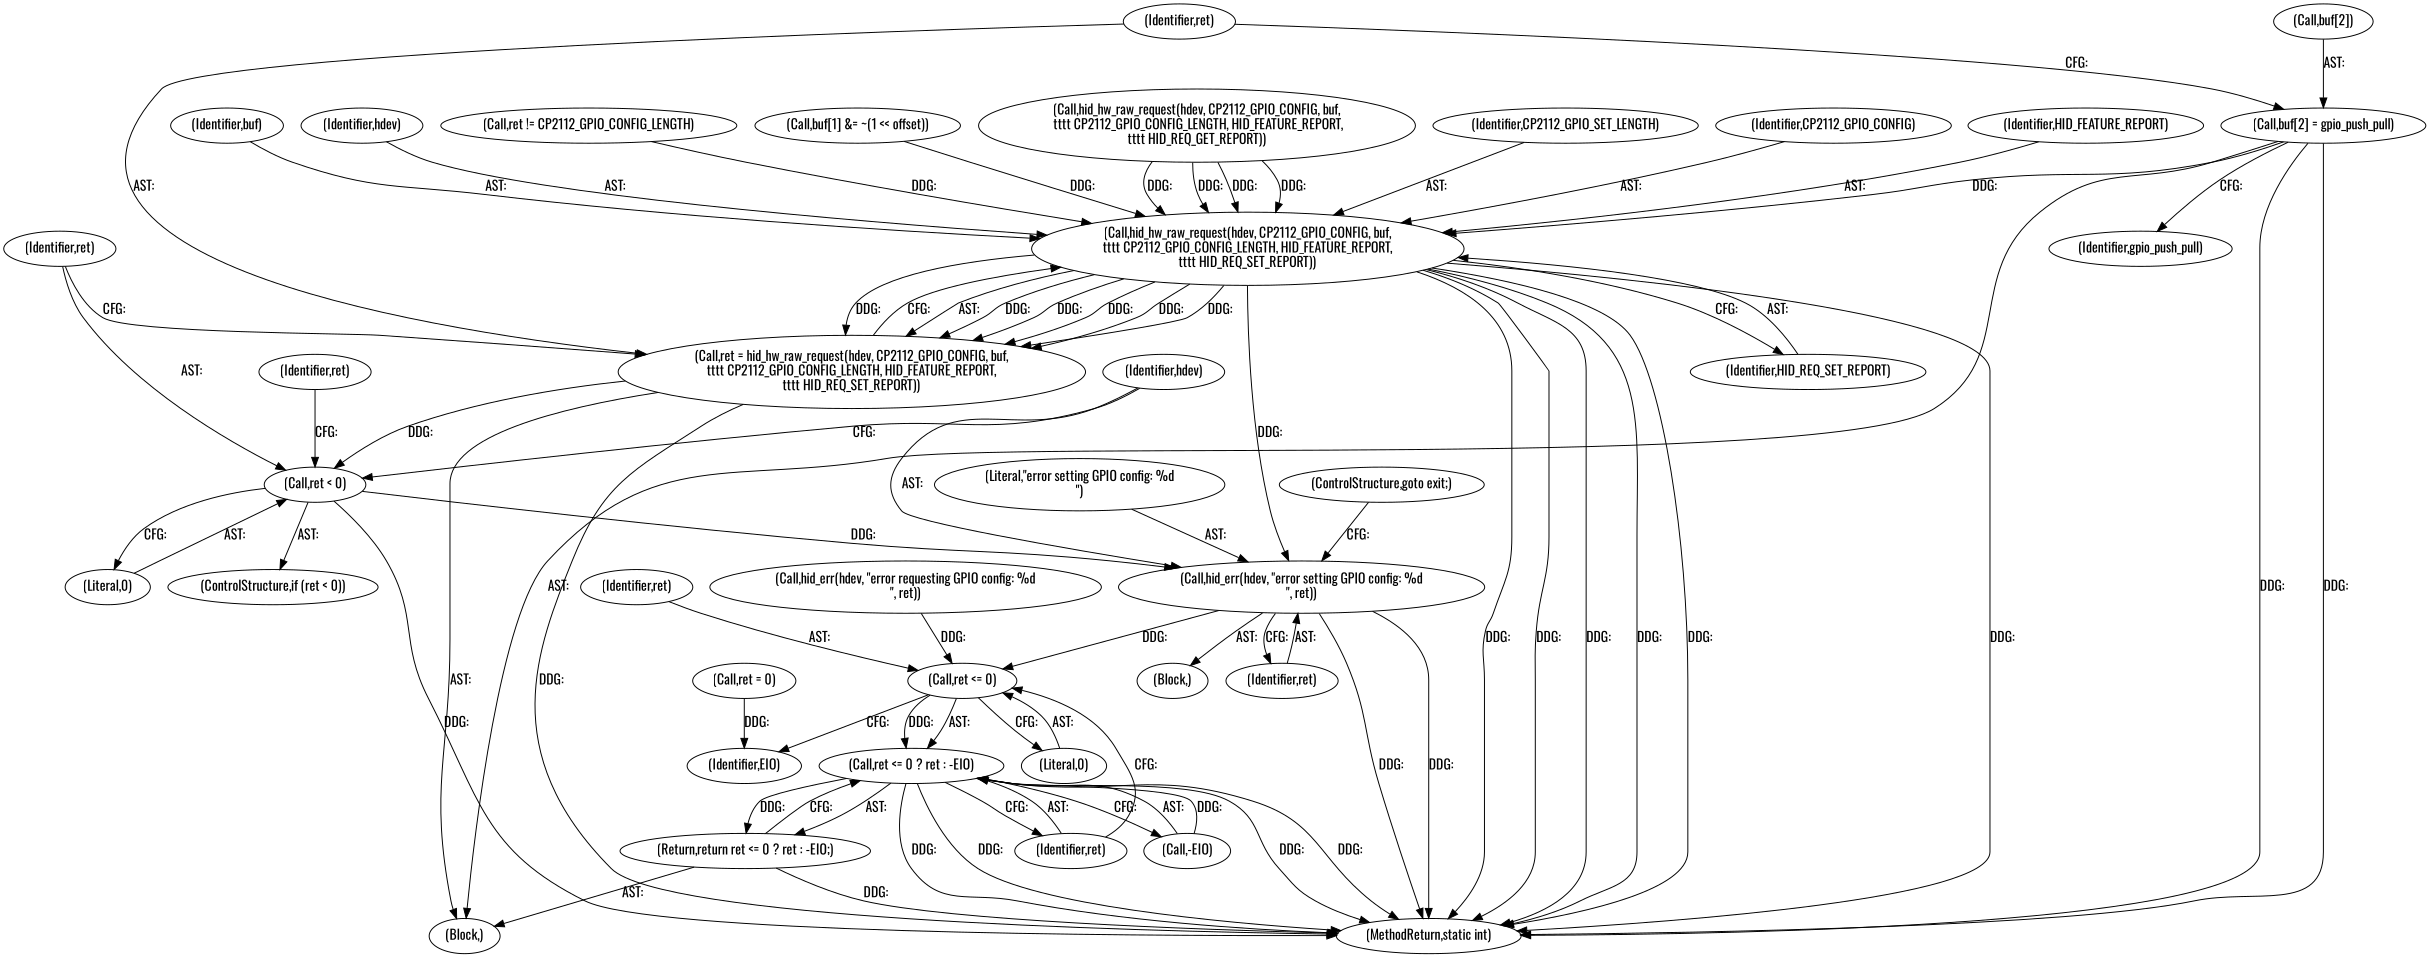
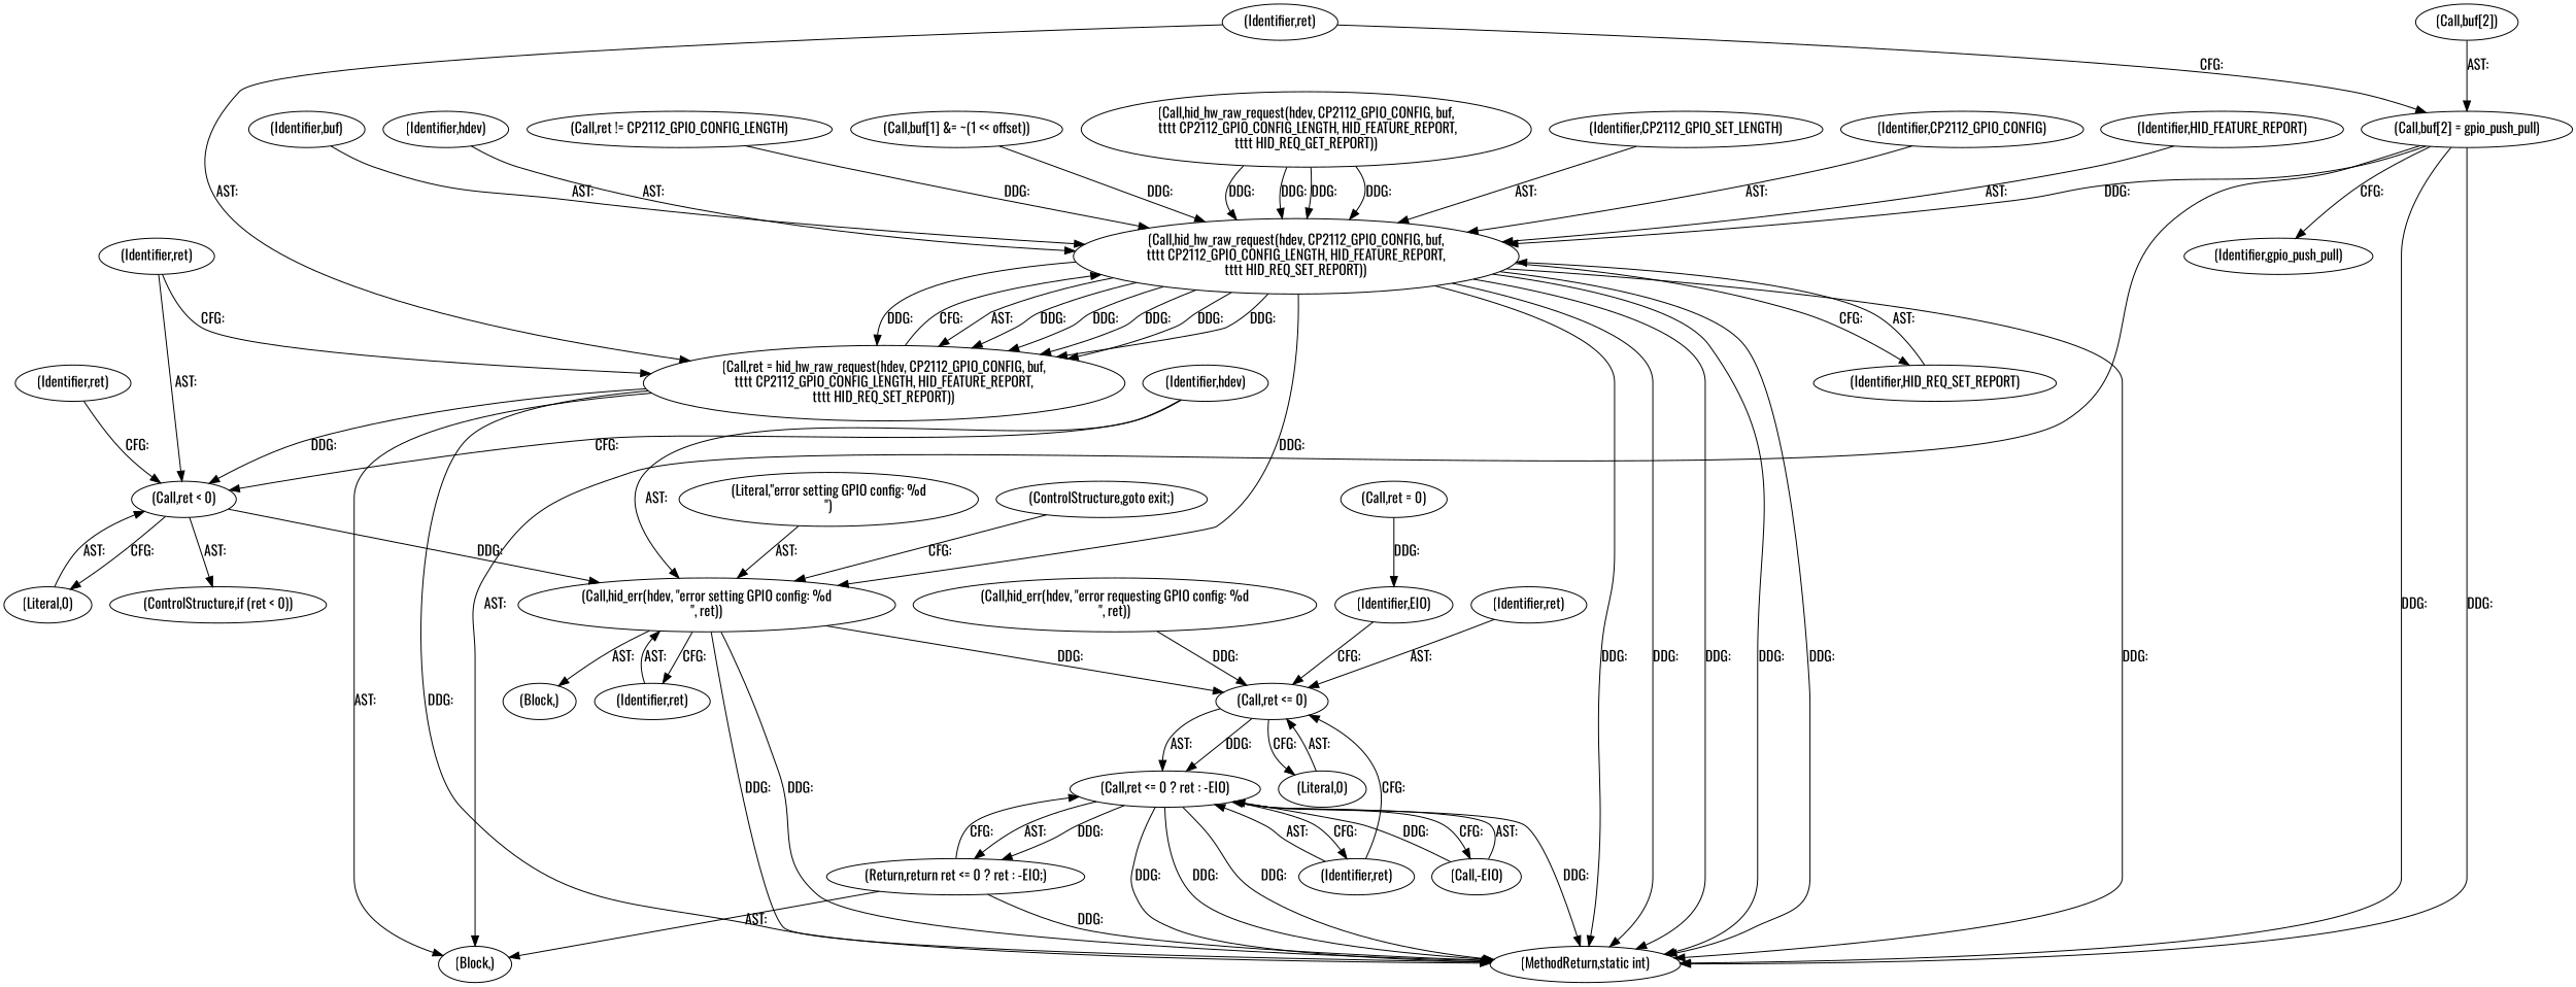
  digraph {
    fontname=Oswald
    node [fontname=Oswald]
    edge [fontname=Oswald]
    n1 [label="(Call,buf[2] = gpio_push_pull)"]
    n2 [label="(Call,hid_hw_raw_request(hdev, CP2112_GPIO_CONFIG, buf,\n\t\t\t\t CP2112_GPIO_CONFIG_LENGTH, HID_FEATURE_REPORT,\n\t\t\t\t HID_REQ_SET_REPORT))"]
    n3 [label="(MethodReturn,static int)"]
    n4 [label="(Block,)"]
    n5 [label="(Identifier,gpio_push_pull)"]
    n6 [label="(Call,ret = hid_hw_raw_request(hdev, CP2112_GPIO_CONFIG, buf,\n\t\t\t\t CP2112_GPIO_CONFIG_LENGTH, HID_FEATURE_REPORT,\n\t\t\t\t HID_REQ_SET_REPORT))"]
    n7 [label="(Call,hid_err(hdev, \"error setting GPIO config: %d\n\", ret))"]
    n8 [label="(Identifier,HID_REQ_SET_REPORT)"]
    n9 [label="(Call,ret < 0)"]
    n10 [label="(Call,ret <= 0)"]
    n11 [label="(Block,)"]
    n12 [label="(Identifier,ret)"]
    n13 [label="(Literal,0)"]
    n14 [label="(ControlStructure,if (ret < 0))"]
    n15 [label="(Call,ret <= 0 ? ret : -EIO)"]
    n16 [label="(Literal,0)"]
    n17 [label="(Return,return ret <= 0 ? ret : -EIO;)"]
    n18 [label="(Identifier,ret)"]
    n19 [label="(Call,-EIO)"]
    n20 [label="(Call,hid_err(hdev, \"error requesting GPIO config: %d\n\", ret))"]
    n21 [label="(Literal,\"error setting GPIO config: %d\n\")"]
    n22 [label="(Identifier,HID_FEATURE_REPORT)"]
    n23 [label="(Identifier,buf)"]
    n24 [label="(Identifier,hdev)"]
    n25 [label="(Identifier,ret)"]
    n26 [label="(Call,buf[2])"]
    n27 [label="(Identifier,EIO)"]
    n28 [label="(Identifier,hdev)"]
    n29 [label="(Call,ret != CP2112_GPIO_CONFIG_LENGTH)"]
    n30 [label="(Call,buf[1] &= ~(1 << offset))"]
    n31 [label="(Call,ret = 0)"]
    n32 [label="(Identifier,ret)"]
    n33 [label="(ControlStructure,goto exit;)"]
    n34 [label="(Identifier,ret)"]
    n35 [label="(Call,hid_hw_raw_request(hdev, CP2112_GPIO_CONFIG, buf,\n \t\t\t\t CP2112_GPIO_CONFIG_LENGTH, HID_FEATURE_REPORT,\n\t\t\t\t HID_REQ_GET_REPORT))"]
    n36 [label="(Identifier,CP2112_GPIO_SET_LENGTH)"]
    n37 [label="(Identifier,ret)"]
    n38 [label="(Identifier,CP2112_GPIO_CONFIG)"]
    n1 -> n2 [label="DDG: "]
    n1 -> n3 [label="DDG: "]
    n1 -> n3 [label="DDG: "]
    n1 -> n4 [label="AST: "]
    n1 -> n5 [label="CFG: "]
    n2 -> n3 [label="DDG: "]
    n2 -> n3 [label="DDG: "]
    n2 -> n3 [label="DDG: "]
    n2 -> n3 [label="DDG: "]
    n2 -> n3 [label="DDG: "]
    n2 -> n3 [label="DDG: "]
    n2 -> n6 [label="AST: "]
    n2 -> n6 [label="DDG: "]
    n2 -> n6 [label="DDG: "]
    n2 -> n6 [label="DDG: "]
    n2 -> n6 [label="DDG: "]
    n2 -> n6 [label="DDG: "]
    n2 -> n6 [label="DDG: "]
    n2 -> n7 [label="DDG: "]
    n2 -> n8 [label="CFG: "]
    n6 -> n2 [label="CFG: "]
    n6 -> n3 [label="DDG: "]
    n6 -> n4 [label="AST: "]
    n6 -> n9 [label="DDG: "]
    n7 -> n3 [label="DDG: "]
    n7 -> n3 [label="DDG: "]
    n7 -> n10 [label="DDG: "]
    n7 -> n11 [label="AST: "]
    n7 -> n12 [label="CFG: "]
    n8 -> n2 [label="AST: "]
-   n9 -> n3 [label="DDG: "]
    n9 -> n7 [label="DDG: "]
    n9 -> n13 [label="CFG: "]
    n9 -> n14 [label="AST: "]
    n10 -> n15 [label="AST: "]
    n10 -> n15 [label="DDG: "]
    n10 -> n16 [label="CFG: "]
    n12 -> n7 [label="AST: "]
    n13 -> n9 [label="AST: "]
    n15 -> n3 [label="DDG: "]
    n15 -> n3 [label="DDG: "]
    n15 -> n3 [label="DDG: "]
    n15 -> n3 [label="DDG: "]
    n15 -> n17 [label="AST: "]
    n15 -> n17 [label="DDG: "]
    n15 -> n18 [label="CFG: "]
    n15 -> n19 [label="CFG: "]
    n16 -> n10 [label="AST: "]
    n17 -> n3 [label="DDG: "]
    n17 -> n4 [label="AST: "]
    n17 -> n15 [label="CFG: "]
    n18 -> n10 [label="CFG: "]
    n18 -> n15 [label="AST: "]
    n19 -> n15 [label="AST: "]
    n19 -> n15 [label="DDG: "]
    n20 -> n10 [label="DDG: "]
    n21 -> n7 [label="AST: "]
    n22 -> n2 [label="AST: "]
    n23 -> n2 [label="AST: "]
    n24 -> n2 [label="AST: "]
    n25 -> n1 [label="CFG: "]
    n25 -> n6 [label="AST: "]
    n26 -> n1 [label="AST: "]
-   n10 -> n27 [label="CFG: "]
+   n27 -> n10 [label="CFG: "]
    n28 -> n7 [label="AST: "]
    n28 -> n9 [label="CFG: "]
    n29 -> n2 [label="DDG: "]
    n30 -> n2 [label="DDG: "]
    n31 -> n27 [label="DDG: "]
    n32 -> n6 [label="CFG: "]
    n32 -> n9 [label="AST: "]
    n33 -> n7 [label="CFG: "]
    n34 -> n9 [label="CFG: "]
    n35 -> n2 [label="DDG: "]
    n35 -> n2 [label="DDG: "]
    n35 -> n2 [label="DDG: "]
    n35 -> n2 [label="DDG: "]
    n36 -> n2 [label="AST: "]
    n37 -> n10 [label="AST: "]
    n38 -> n2 [label="AST: "]
  }
